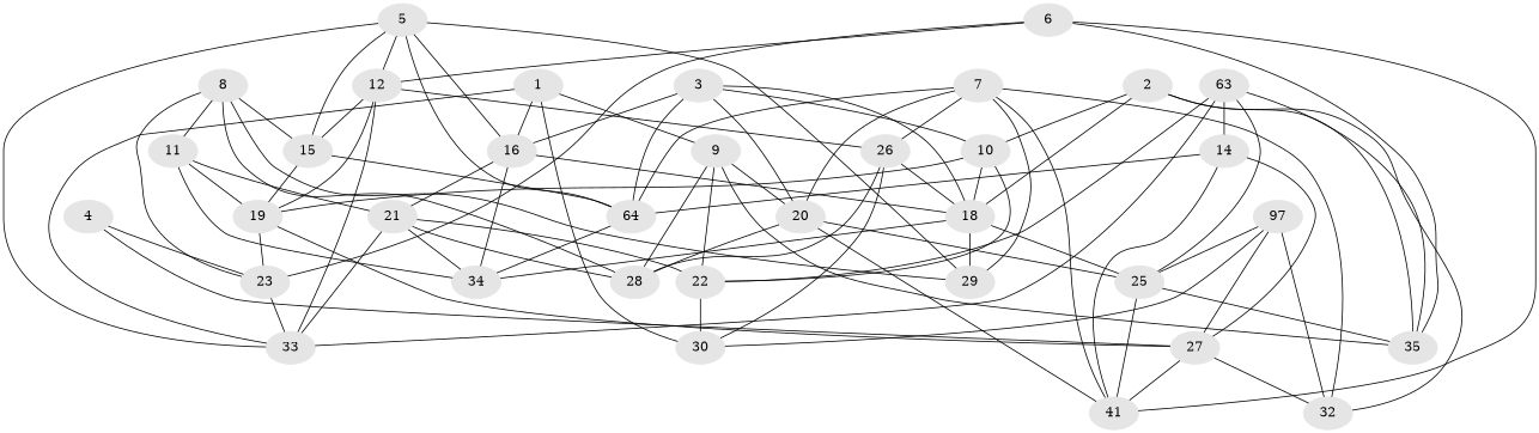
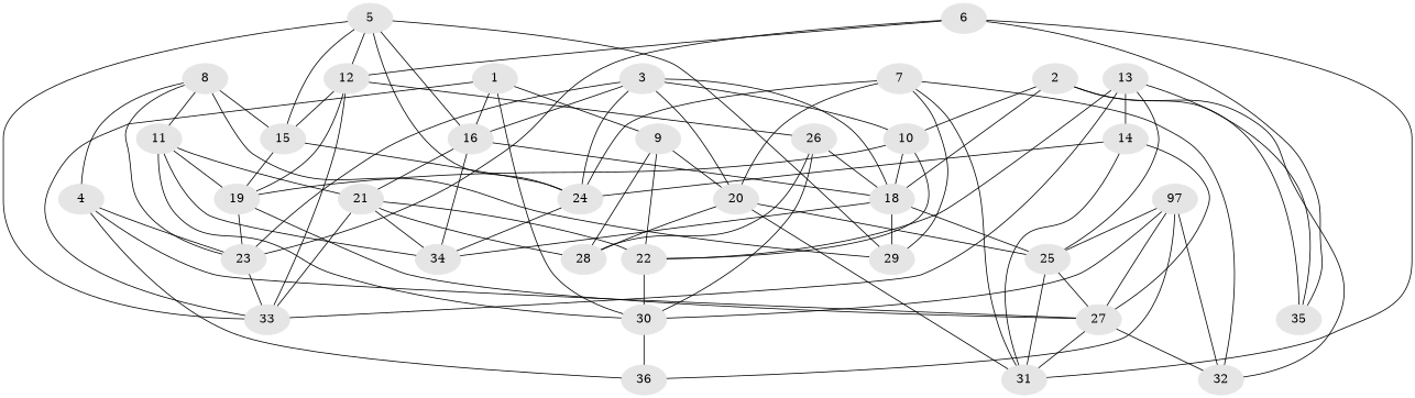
  graph {
    node [color=gray90 style=filled]
    edge [weight=1.0]
    1
    9
    16
    30
    33
    35
    20
    28
    22
    18
    21
    34
+   36
    2
    10
    32
    19
    29
    25
    3
    23
-   24 [label=64]
-   31 [label=41]
+   24
+   31
    4
    27
    5
    12
    15
    26
    6
    7
    8
    11
-   13 [label=63]
+   13
    14
    n36 [label=97]
    1 -- 9
    1 -- 16
    1 -- 30
    1 -- 33
-   9 -- 35 [weight=2.0]
    9 -- 20
    9 -- 28
    9 -- 22
    16 -- 18
    16 -- 21
    16 -- 34
+   30 -- 36
    20 -- 28
    20 -- 25
    20 -- 31
    22 -- 30
    18 -- 34
    18 -- 29
    18 -- 25
    21 -- 33
    21 -- 28
    21 -- 22
    21 -- 34
    2 -- 35
    2 -- 18
    2 -- 10
    2 -- 32
    10 -- 22 [weight=2.0]
    10 -- 18
    10 -- 19
    19 -- 23
    19 -- 27
-   25 -- 35
+   25 -- 27
    25 -- 31
    3 -- 16
    3 -- 20
    3 -- 18
    3 -- 10
+   3 -- 23
    3 -- 24
    23 -- 33
    24 -- 34
+   4 -- 36 [weight=2.0]
    4 -- 23
    4 -- 27
    27 -- 32 [weight=2.0]
    27 -- 31
    5 -- 16
    5 -- 33
    5 -- 29
    5 -- 24
    5 -- 12
    5 -- 15
    12 -- 33
    12 -- 19
    12 -- 15
    12 -- 26
    15 -- 19
    15 -- 24
    26 -- 30
    26 -- 28 [weight=2.0]
    26 -- 18
    6 -- 35
    6 -- 23
    6 -- 31
    6 -- 12
    7 -- 20
    7 -- 32
    7 -- 29
    7 -- 24
    7 -- 31
-   7 -- 26
-   8 -- 28
+   8 -- 4
    8 -- 29
    8 -- 23
    8 -- 15 [weight=2.0]
    8 -- 11
+   11 -- 30
    11 -- 21
    11 -- 34 [weight=2.0]
    11 -- 19
    13 -- 33
    13 -- 35
    13 -- 22
    13 -- 25
    13 -- 14 [weight=2.0]
    14 -- 24
    14 -- 31
    14 -- 27
    n36 -- 30
+   n36 -- 36 [weight=2.0]
    n36 -- 32
    n36 -- 25
    n36 -- 27
  }
